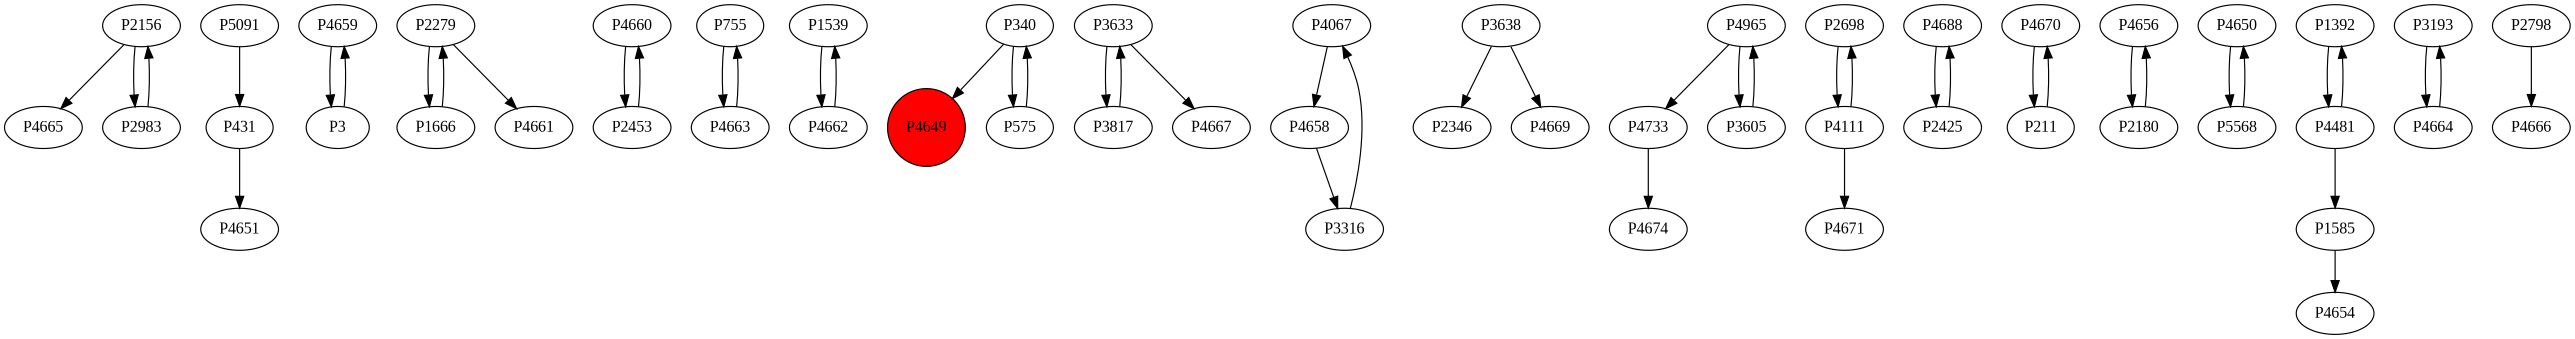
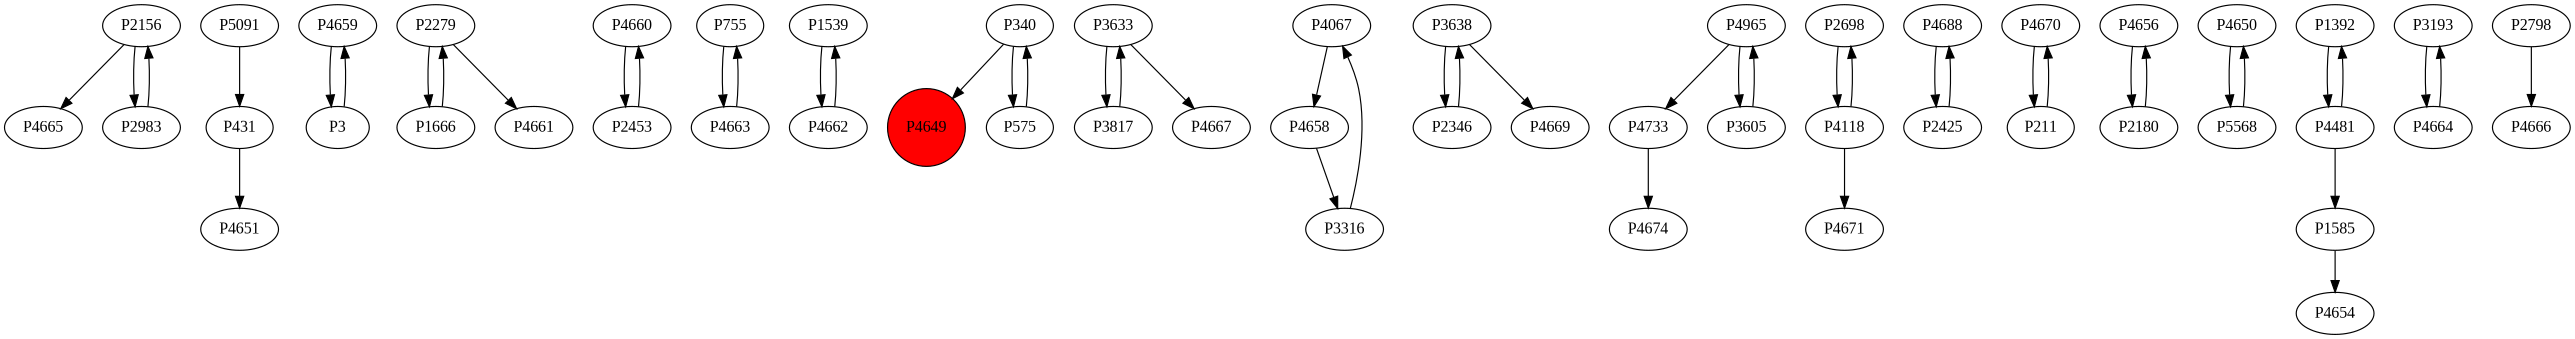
  digraph {
    fontname="Liberation Serif"
    node [fontname="Liberation Serif"]
    edge [fontname="Liberation Serif"]
    P2156
    P4665
    P2983
    P431
    P4651
    P5091
    P4659
    P3
    n9 [label=P2279]
    P1666
    P4661
    P4660
    P2453
    P755
    P4663
    P1539
    P4662
    P4649 [fillcolor=red shape=circle style=filled]
    P340
    P575
    P3633
    P3817
    P4667
    P4067
    P4658
    P3316
    P3638
    P2346
    P4669
    P4965
    P4733
    P3605
    P4674
    P2698
-   P4111
+   P4111 [label=P4118]
    P4671
    n37 [label=P4688]
    P2425
    P4670
    P211
    P4656
    P2180
    P4650
    P5568
    P1392
    P4481
    P1585
    P4654
    P3193
    P4664
    P2798
    P4666
    P2156 -> P4665
    P2156 -> P2983
    P2983 -> P2156
    P431 -> P4651
    P5091 -> P431
    P4659 -> P3
    P3 -> P4659
    n9 -> P1666
    n9 -> P4661
    P1666 -> n9
    P4660 -> P2453
    P2453 -> P4660
    P755 -> P4663
    P4663 -> P755
    P1539 -> P4662
    P4662 -> P1539
    P340 -> P4649
    P340 -> P575
    P575 -> P340
    P3633 -> P3817
    P3633 -> P4667
    P3817 -> P3633
    P4067 -> P4658
    P4658 -> P3316
    P3316 -> P4067
    P3638 -> P2346
    P3638 -> P4669
+   P2346 -> P3638
    P4965 -> P4733
    P4965 -> P3605
    P4733 -> P4674
    P3605 -> P4965
    P2698 -> P4111
    P4111 -> P2698
    P4111 -> P4671
    n37 -> P2425
    P2425 -> n37
    P4670 -> P211
    P211 -> P4670
    P4656 -> P2180
    P2180 -> P4656
    P4650 -> P5568
    P5568 -> P4650
    P1392 -> P4481
    P4481 -> P1392
    P4481 -> P1585
    P1585 -> P4654
    P3193 -> P4664
    P4664 -> P3193
    P2798 -> P4666
  }
